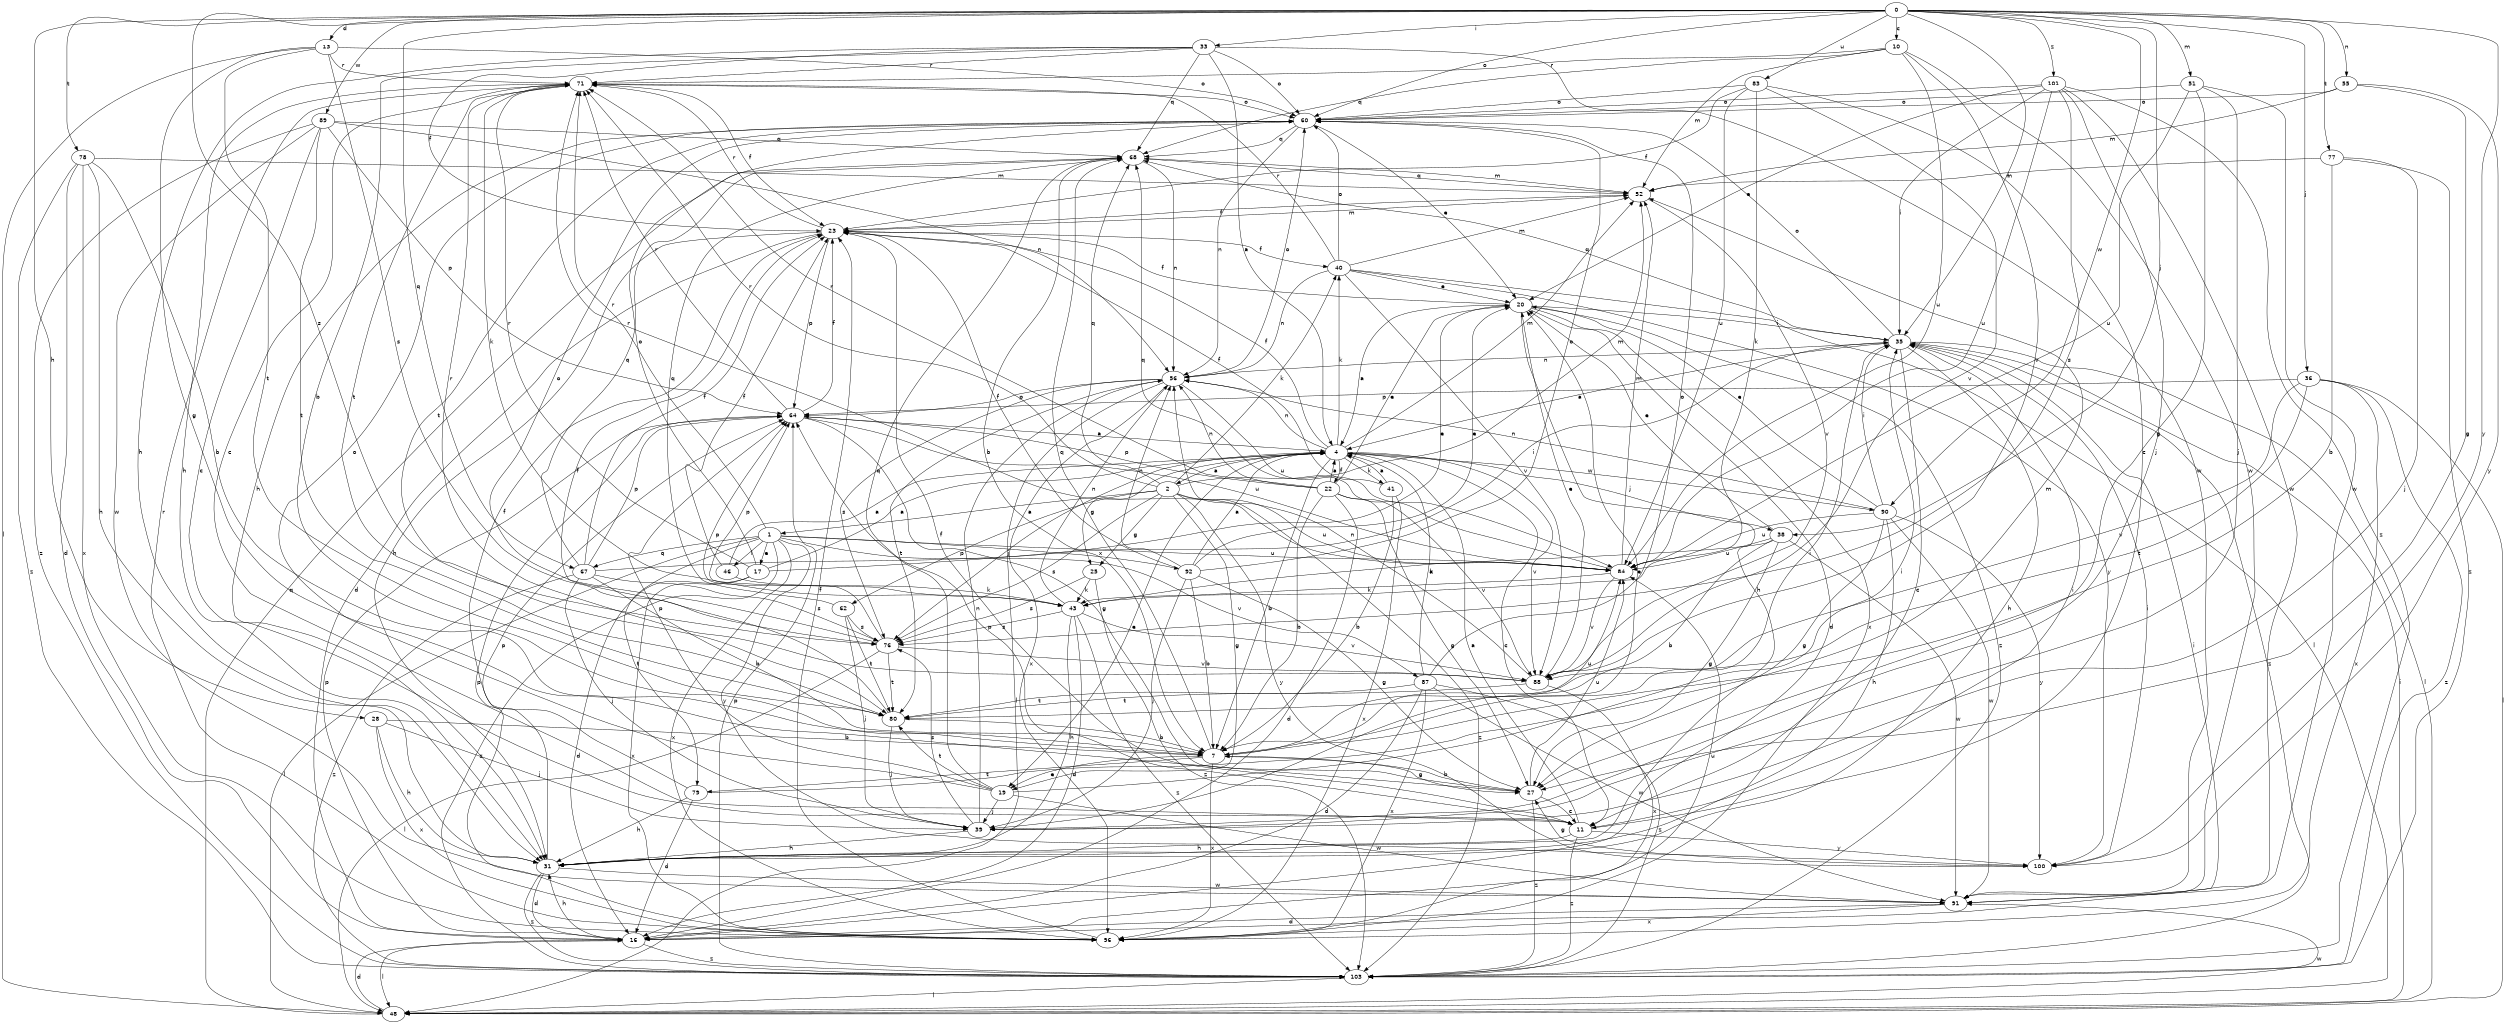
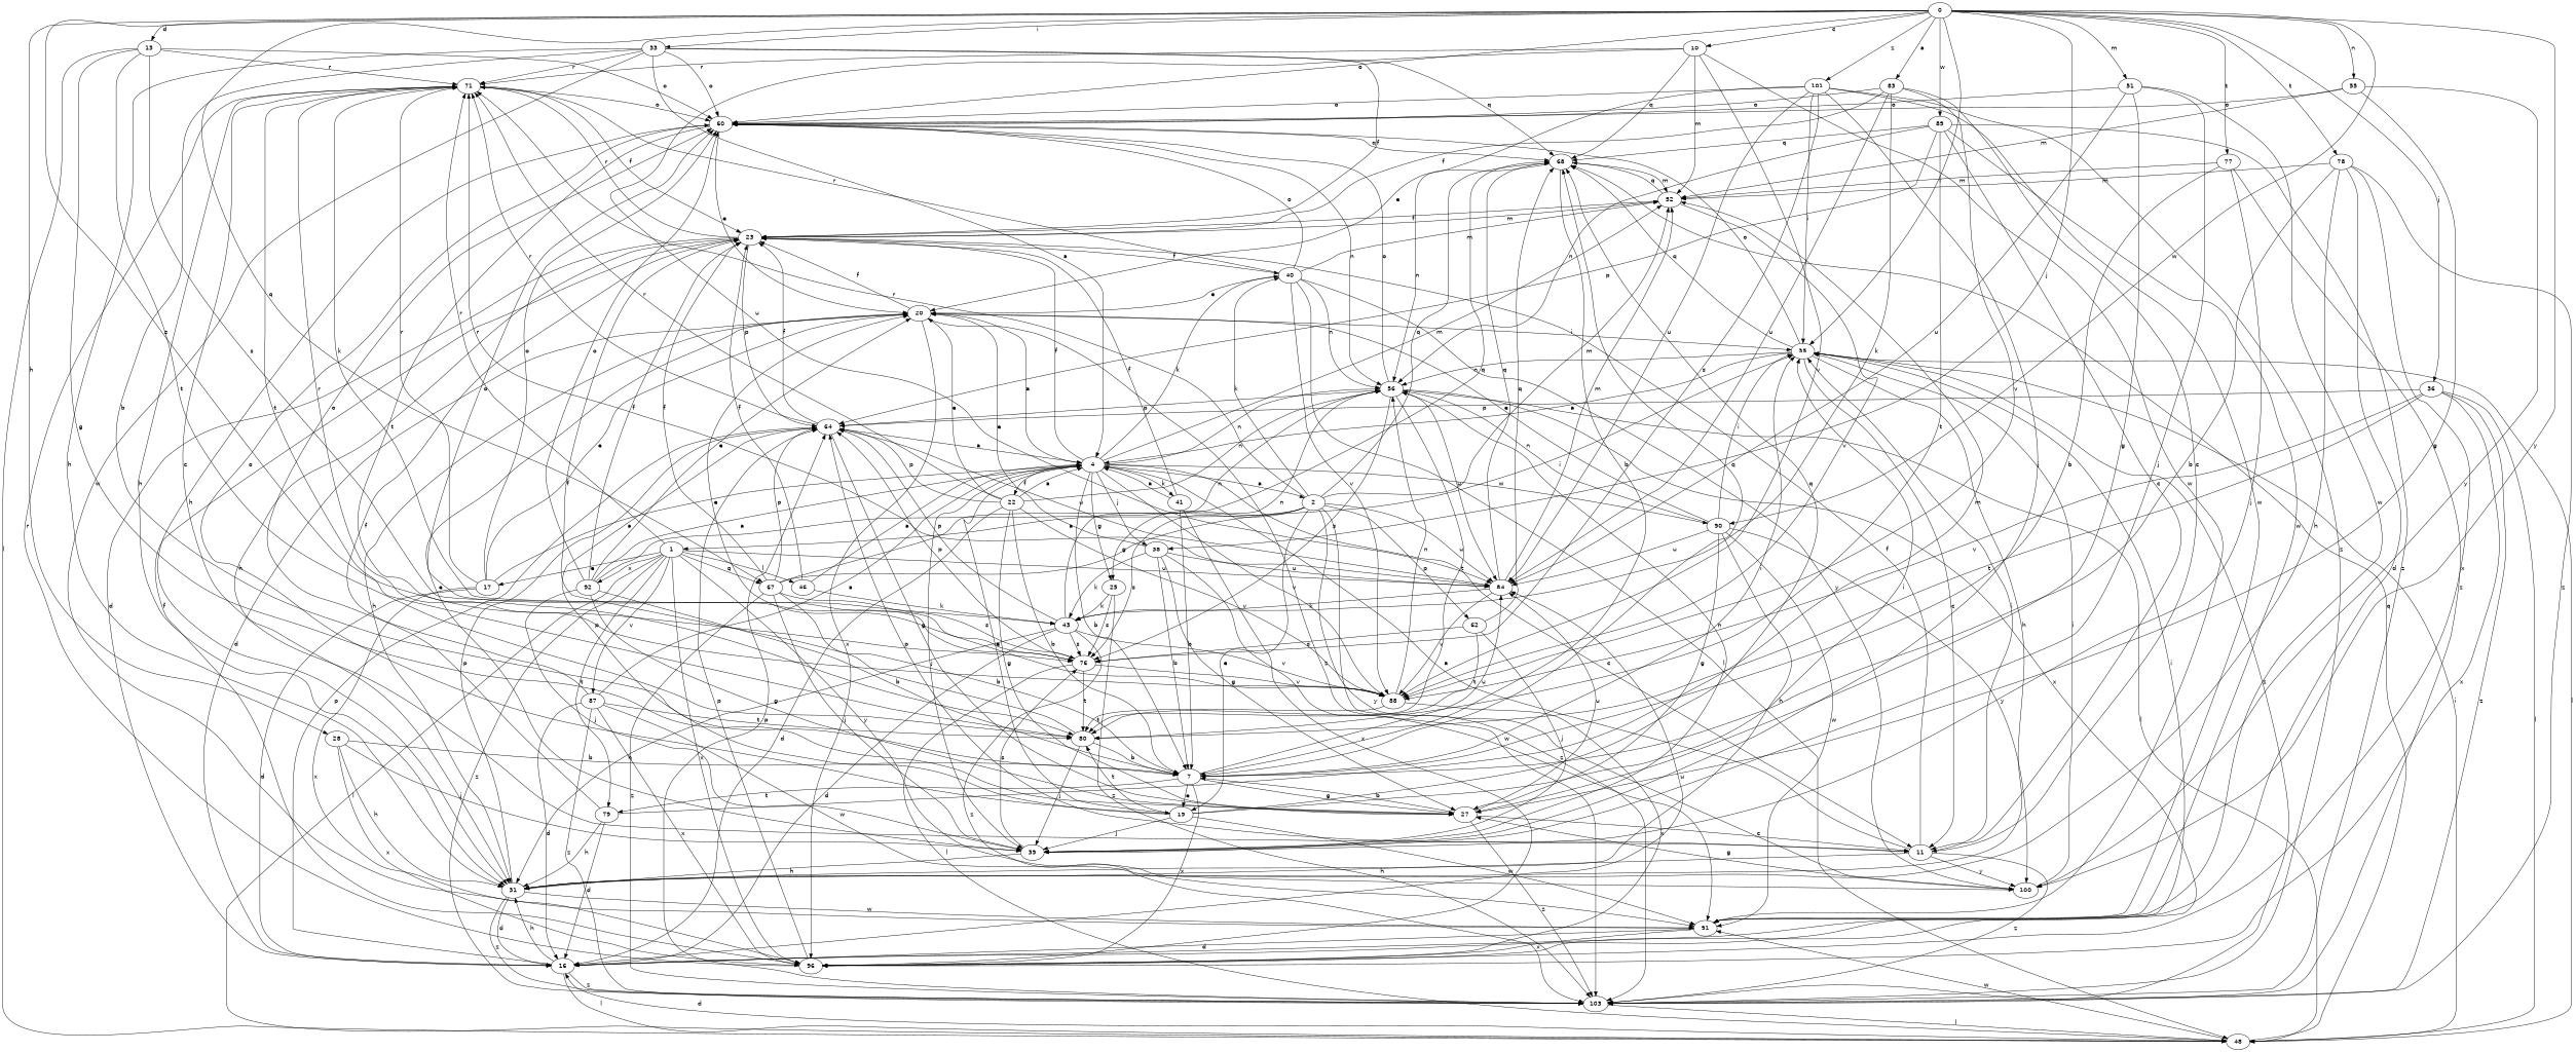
  strict digraph {
    fontname="DejaVu Sans"
    node [fontname="DejaVu Sans"]
    edge [fontname="DejaVu Sans"]
    0
    10
    13
    28
    33
    35
    36
    38
    51
    55
    60
    67
    76
    77
    78
    83
    89
    90
    100
    101
    71
    84
    52
    68
    88
    91
    48
    27
    80
    96
    7
    39
    31
    4
    23
    103
    11
    56
    64
    20
    43
    16
    1
    17
    46
    79
    87
    92
    2
    19
    25
    40
    62
    22
    41
    0 -> 10 [label=c]
    0 -> 13 [label=d]
    0 -> 28 [label=h]
    0 -> 33 [label=i]
    0 -> 35 [label=i]
    0 -> 36 [label=j]
    0 -> 38 [label=j]
    0 -> 51 [label=m]
    0 -> 55 [label=n]
    0 -> 60 [label=o]
    0 -> 67 [label=q]
    0 -> 76 [label=s]
    0 -> 77 [label=t]
    0 -> 78 [label=t]
-   0 -> 83 [label=u]
+   0 -> 83 [label=a]
    0 -> 89 [label=w]
    0 -> 90 [label=w]
    0 -> 100 [label=y]
    0 -> 101 [label=z]
    10 -> 71 [label=r]
    10 -> 84 [label=u]
    10 -> 52 [label=m]
    10 -> 68 [label=q]
    10 -> 88 [label=v]
    10 -> 91 [label=w]
    13 -> 60 [label=o]
    13 -> 76 [label=s]
    13 -> 71 [label=r]
    13 -> 48 [label=l]
    13 -> 27 [label=g]
    13 -> 80 [label=t]
    28 -> 96 [label=x]
    28 -> 7 [label=b]
    28 -> 39 [label=j]
    28 -> 31 [label=h]
    33 -> 60 [label=o]
    33 -> 71 [label=r]
    33 -> 68 [label=q]
    33 -> 91 [label=w]
    33 -> 7 [label=b]
    33 -> 31 [label=h]
    33 -> 4 [label=a]
    33 -> 23 [label=f]
    35 -> 60 [label=o]
    35 -> 68 [label=q]
    35 -> 48 [label=l]
    35 -> 31 [label=h]
    35 -> 4 [label=a]
    35 -> 103 [label=z]
    35 -> 11 [label=c]
    35 -> 56 [label=n]
    36 -> 88 [label=v]
    36 -> 48 [label=l]
    36 -> 80 [label=t]
    36 -> 96 [label=x]
    36 -> 103 [label=z]
    36 -> 64 [label=p]
    38 -> 84 [label=u]
    38 -> 91 [label=w]
    38 -> 27 [label=g]
    38 -> 7 [label=b]
    38 -> 20 [label=e]
    38 -> 43 [label=k]
    51 -> 60 [label=o]
    51 -> 84 [label=u]
    51 -> 91 [label=w]
    51 -> 27 [label=g]
    51 -> 39 [label=j]
    55 -> 60 [label=o]
    55 -> 100 [label=y]
    55 -> 52 [label=m]
    55 -> 27 [label=g]
    60 -> 68 [label=q]
    60 -> 80 [label=t]
    60 -> 31 [label=h]
    60 -> 56 [label=n]
    60 -> 20 [label=e]
    67 -> 35 [label=i]
    67 -> 76 [label=s]
    67 -> 68 [label=q]
    67 -> 7 [label=b]
    67 -> 39 [label=j]
    67 -> 23 [label=f]
    67 -> 103 [label=z]
    67 -> 64 [label=p]
    76 -> 60 [label=o]
    76 -> 88 [label=v]
    76 -> 48 [label=l]
    76 -> 80 [label=t]
    76 -> 64 [label=p]
    77 -> 52 [label=m]
    77 -> 7 [label=b]
    77 -> 39 [label=j]
    77 -> 103 [label=z]
    78 -> 52 [label=m]
    78 -> 96 [label=x]
    78 -> 7 [label=b]
    78 -> 31 [label=h]
    78 -> 103 [label=z]
    78 -> 16 [label=d]
    83 -> 60 [label=o]
    83 -> 84 [label=u]
    83 -> 88 [label=v]
    83 -> 23 [label=f]
    83 -> 11 [label=c]
    83 -> 43 [label=k]
    89 -> 68 [label=q]
    89 -> 91 [label=w]
    89 -> 80 [label=t]
    89 -> 103 [label=z]
    89 -> 11 [label=c]
    89 -> 56 [label=n]
    89 -> 64 [label=p]
    90 -> 35 [label=i]
    90 -> 100 [label=y]
    90 -> 84 [label=u]
    90 -> 91 [label=w]
    90 -> 27 [label=g]
    90 -> 31 [label=h]
    90 -> 56 [label=n]
    90 -> 20 [label=e]
    100 -> 35 [label=i]
    100 -> 27 [label=g]
    101 -> 35 [label=i]
    101 -> 60 [label=o]
    101 -> 76 [label=s]
    101 -> 84 [label=u]
    101 -> 91 [label=w]
    101 -> 39 [label=j]
    101 -> 103 [label=z]
    101 -> 20 [label=e]
    71 -> 60 [label=o]
    71 -> 80 [label=t]
    71 -> 31 [label=h]
    71 -> 23 [label=f]
    71 -> 11 [label=c]
    71 -> 43 [label=k]
    84 -> 71 [label=r]
    84 -> 52 [label=m]
    84 -> 68 [label=q]
    84 -> 88 [label=v]
    84 -> 43 [label=k]
    52 -> 68 [label=q]
    52 -> 88 [label=v]
    52 -> 23 [label=f]
    68 -> 52 [label=m]
    68 -> 7 [label=b]
    68 -> 56 [label=n]
    88 -> 71 [label=r]
    88 -> 80 [label=t]
    88 -> 96 [label=x]
    88 -> 56 [label=n]
    88 -> 20 [label=e]
    91 -> 96 [label=x]
    91 -> 16 [label=d]
    48 -> 35 [label=i]
    48 -> 68 [label=q]
    48 -> 91 [label=w]
    48 -> 16 [label=d]
    27 -> 84 [label=u]
    27 -> 7 [label=b]
    27 -> 103 [label=z]
    27 -> 11 [label=c]
    80 -> 7 [label=b]
    80 -> 39 [label=j]
    80 -> 23 [label=f]
    96 -> 71 [label=r]
    96 -> 23 [label=f]
    96 -> 64 [label=p]
    7 -> 35 [label=i]
    7 -> 84 [label=u]
    7 -> 68 [label=q]
    7 -> 27 [label=g]
    7 -> 96 [label=x]
    7 -> 79 [label=t]
    7 -> 19 [label=e]
    39 -> 76 [label=s]
    39 -> 31 [label=h]
    39 -> 56 [label=n]
    39 -> 20 [label=e]
    31 -> 91 [label=w]
    31 -> 103 [label=z]
    31 -> 64 [label=p]
    31 -> 16 [label=d]
    4 -> 38 [label=j]
    4 -> 90 [label=w]
    4 -> 52 [label=m]
    4 -> 88 [label=v]
    4 -> 7 [label=b]
-   4 -> 76 [label=j]
+   4 -> 39 [label=j]
    4 -> 23 [label=f]
    4 -> 11 [label=c]
    4 -> 56 [label=n]
    4 -> 2 [label=a]
    4 -> 19 [label=e]
    4 -> 25 [label=g]
    4 -> 40 [label=k]
    4 -> 22 [label=f]
    4 -> 41 [label=k]
    23 -> 71 [label=r]
    23 -> 52 [label=m]
    23 -> 31 [label=h]
    23 -> 64 [label=p]
    23 -> 16 [label=d]
    23 -> 40 [label=f]
    103 -> 48 [label=l]
    103 -> 64 [label=p]
    11 -> 35 [label=i]
    11 -> 100 [label=y]
    11 -> 31 [label=h]
    11 -> 4 [label=a]
    11 -> 23 [label=f]
    11 -> 103 [label=z]
    11 -> 64 [label=p]
    56 -> 60 [label=o]
    56 -> 76 [label=s]
    56 -> 84 [label=u]
    56 -> 48 [label=l]
    56 -> 80 [label=t]
    56 -> 96 [label=x]
    56 -> 64 [label=p]
    64 -> 71 [label=r]
    64 -> 84 [label=u]
    64 -> 27 [label=g]
    64 -> 4 [label=a]
    64 -> 23 [label=f]
    20 -> 35 [label=i]
    20 -> 96 [label=x]
    20 -> 31 [label=h]
    20 -> 4 [label=a]
    20 -> 23 [label=f]
    20 -> 103 [label=z]
    20 -> 16 [label=d]
    43 -> 76 [label=s]
    43 -> 88 [label=v]
    43 -> 31 [label=h]
    43 -> 103 [label=z]
    43 -> 56 [label=n]
    43 -> 64 [label=p]
    43 -> 16 [label=d]
    16 -> 35 [label=i]
    16 -> 84 [label=u]
    16 -> 48 [label=l]
    16 -> 31 [label=h]
    16 -> 103 [label=z]
    16 -> 64 [label=p]
    1 -> 67 [label=q]
    1 -> 100 [label=y]
    1 -> 71 [label=r]
    1 -> 84 [label=u]
    1 -> 48 [label=l]
    1 -> 96 [label=x]
    1 -> 103 [label=z]
    1 -> 17 [label=e]
    1 -> 46 [label=l]
    1 -> 79 [label=t]
    1 -> 87 [label=v]
    1 -> 92 [label=x]
    17 -> 60 [label=o]
    17 -> 71 [label=r]
    17 -> 96 [label=x]
    17 -> 4 [label=a]
    17 -> 20 [label=e]
    17 -> 16 [label=d]
    46 -> 4 [label=a]
    46 -> 23 [label=f]
    46 -> 43 [label=k]
    79 -> 52 [label=m]
    79 -> 31 [label=h]
    79 -> 23 [label=f]
    79 -> 16 [label=d]
    87 -> 60 [label=o]
    87 -> 91 [label=w]
    87 -> 80 [label=t]
    87 -> 96 [label=x]
    87 -> 4 [label=a]
    87 -> 103 [label=z]
    87 -> 16 [label=d]
    92 -> 60 [label=o]
    92 -> 27 [label=g]
    92 -> 7 [label=b]
    92 -> 39 [label=j]
    92 -> 4 [label=a]
    92 -> 23 [label=f]
    92 -> 56 [label=n]
    92 -> 20 [label=e]
    2 -> 76 [label=s]
    2 -> 100 [label=y]
    2 -> 71 [label=r]
    2 -> 84 [label=u]
    2 -> 52 [label=m]
    2 -> 68 [label=q]
    2 -> 103 [label=z]
    2 -> 1 [label=a]
-   2 -> 19 [label=g]
+   2 -> 19 [label=e]
    2 -> 25 [label=g]
    2 -> 40 [label=k]
    2 -> 62 [label=p]
    19 -> 35 [label=i]
    19 -> 60 [label=o]
    19 -> 68 [label=q]
    19 -> 91 [label=w]
    19 -> 80 [label=t]
    19 -> 39 [label=j]
    19 -> 64 [label=p]
    25 -> 76 [label=s]
    25 -> 103 [label=z]
    25 -> 43 [label=k]
    40 -> 60 [label=o]
    40 -> 100 [label=y]
    40 -> 71 [label=r]
    40 -> 52 [label=m]
    40 -> 88 [label=v]
    40 -> 48 [label=l]
    40 -> 56 [label=n]
    40 -> 20 [label=e]
    62 -> 76 [label=s]
    62 -> 68 [label=q]
    62 -> 80 [label=t]
    62 -> 39 [label=j]
    22 -> 71 [label=r]
    22 -> 88 [label=v]
    22 -> 27 [label=g]
    22 -> 7 [label=b]
    22 -> 4 [label=a]
    22 -> 56 [label=n]
    22 -> 64 [label=p]
    22 -> 20 [label=e]
    22 -> 16 [label=d]
    41 -> 96 [label=x]
    41 -> 7 [label=b]
    41 -> 4 [label=a]
    41 -> 23 [label=f]
  }
